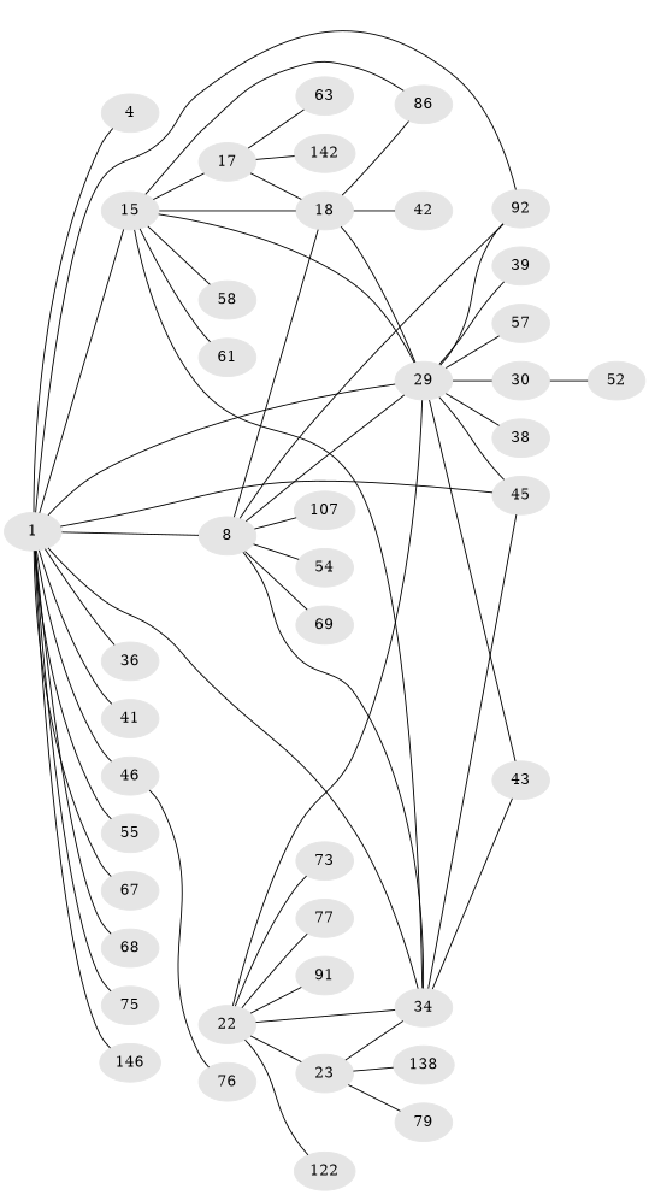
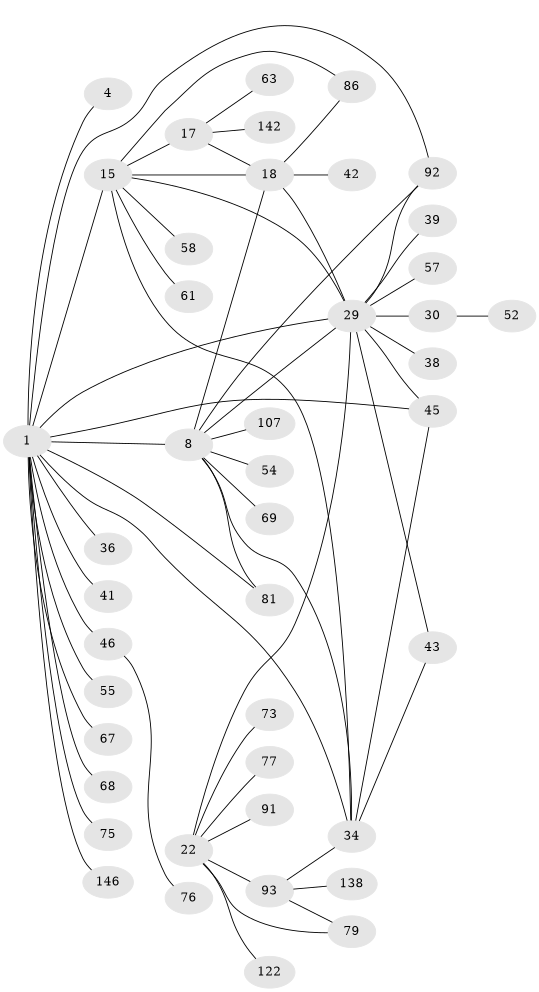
  graph {
    rankdir=LR
    node [color=gray90 style=filled]
    1 [super="+2+56+3+6+83"]
    4 [super="+60+84"]
    8 [super="+12+10+130+13+44+66+9+50+11"]
    15 [super="+95+53+48+16"]
    n5 [label=34 super="+27+89+139+140+49+59"]
    29 [super="+70+87+97+136+37+31"]
    36
    41
    45 [super="+141+99"]
    46
    55 [super="+112"]
    67
    68
    75 [super="+102"]
+   81
    92 [super="+143"]
    146
    18 [super="+120+74+80"]
    54
    69
    107
    17 [super="+21+125"]
    58
    61
    86
    43 [super="+47"]
    30 [super="+104"]
    38
    39
    57
    76 [super="+114"]
    42 [super="+101"]
    63
    142
    22 [super="+28+26+119+25"]
-   23
+   23 [label=93]
    73
    77
    91
    122
    79
    138
    52
    1 -- 4 [weight=6]
    1 -- 8
    1 -- 15
    1 -- n5
    1 -- 29
    1 -- 36
    1 -- 41
    1 -- 45
    1 -- 46
    1 -- 55
    1 -- 67
    1 -- 68
    1 -- 75
+   1 -- 81
    1 -- 92
    1 -- 146
    8 -- n5
    8 -- 29
+   8 -- 81
    8 -- 92
    8 -- 18
    8 -- 54
    8 -- 69
    8 -- 107
    15 -- n5
    15 -- 29
    15 -- 18 [weight=4]
    15 -- 17 [weight=9]
    15 -- 58
    15 -- 61
    15 -- 86
    n5 -- 45
    n5 -- 43
    29 -- 45
    29 -- 92
    29 -- 43
    29 -- 30 [weight=6]
    29 -- 38
    29 -- 39
    29 -- 57
    46 -- 76
    18 -- 29
    18 -- 86
    18 -- 42
    17 -- 18 [weight=2]
    17 -- 63
    17 -- 142
    30 -- 52
-   22 -- n5 [weight=8]
+   22 -- 79 [weight=8]
    22 -- 29 [weight=2]
    22 -- 23 [weight=4]
    22 -- 73
    22 -- 77
    22 -- 91
    22 -- 122
    23 -- n5 [weight=2]
    23 -- 79
    23 -- 138
  }
